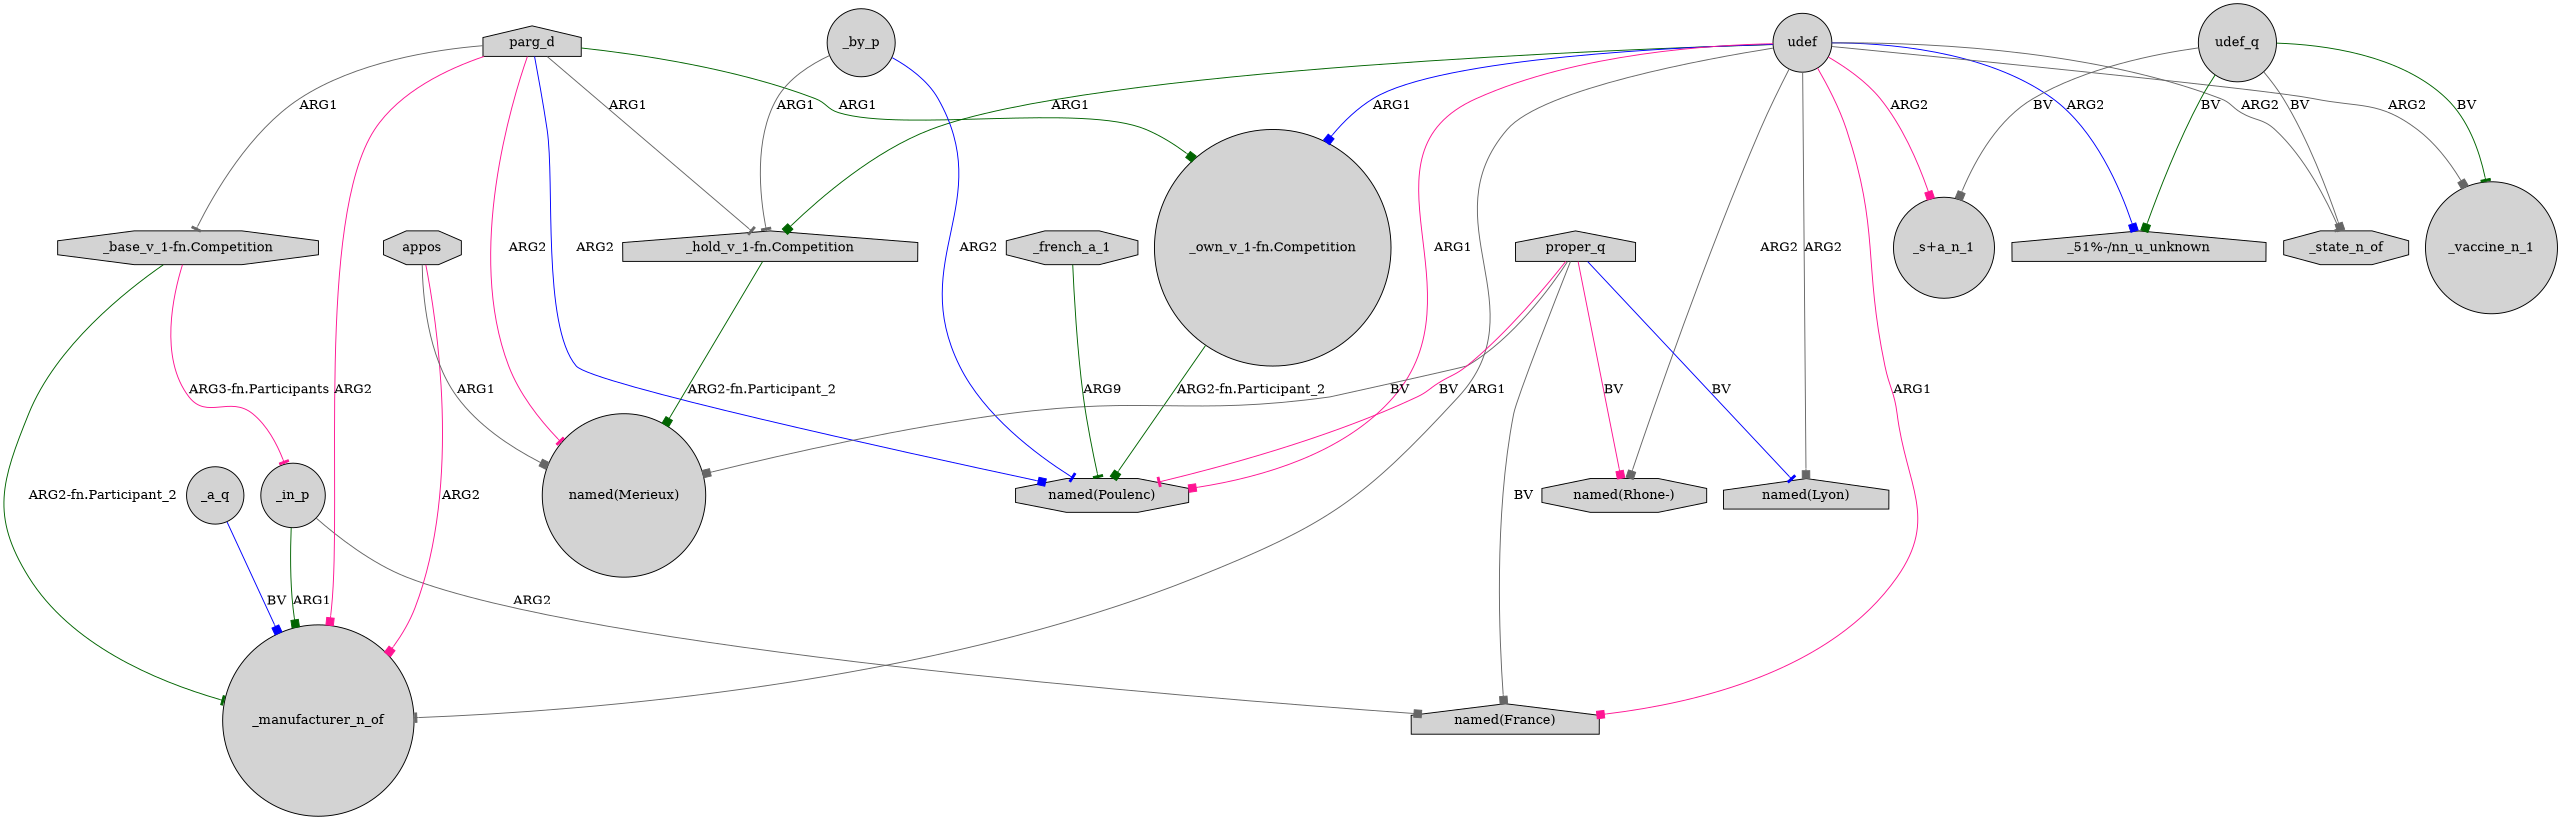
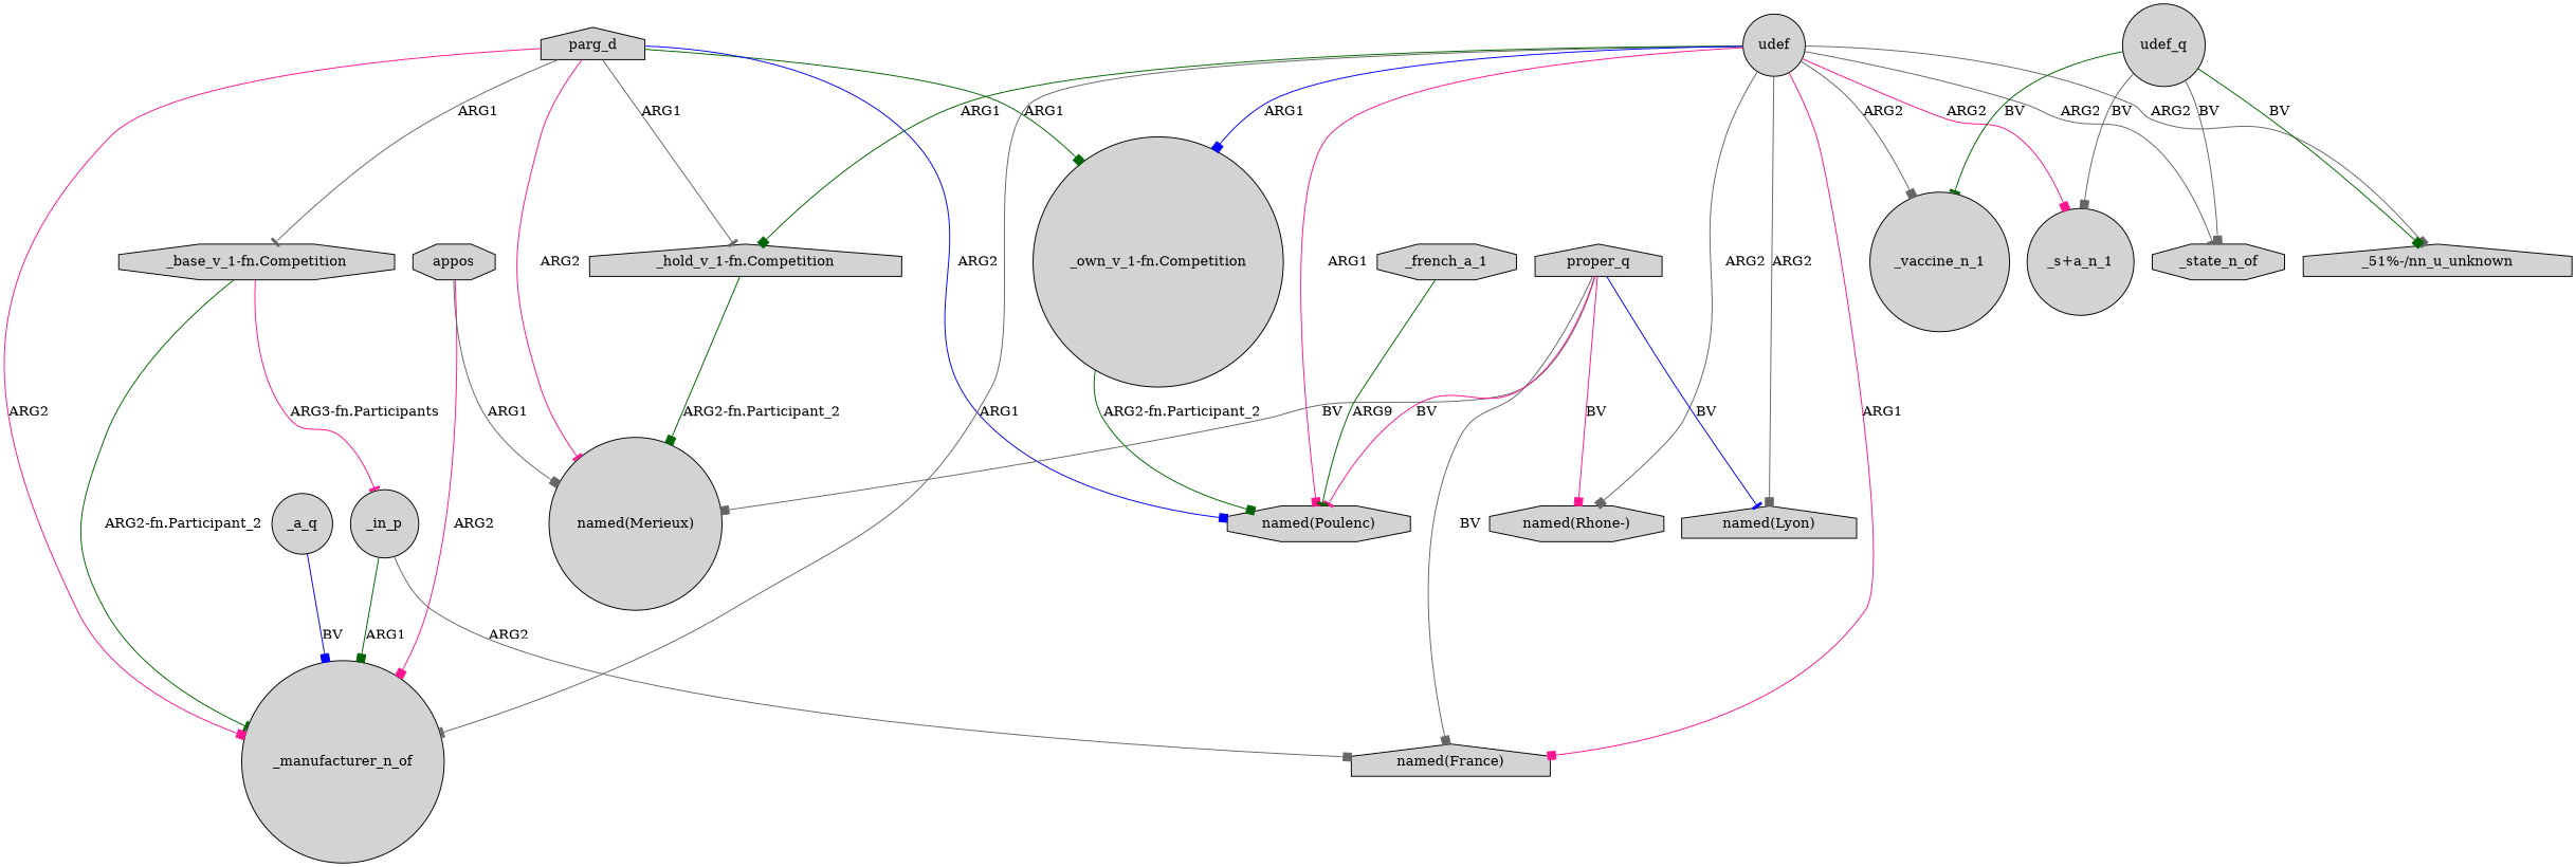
  digraph {
    node [shape=circle style=filled]
    edge [arrowhead=box color=gray40]
    "_base_v_1-fn.Competition" [shape=octagon]
    _in_p
    _manufacturer_n_of
    "named(France)" [shape=house]
    parg_d [shape=house]
    "_hold_v_1-fn.Competition" [shape=house]
    "named(Merieux)"
    "_own_v_1-fn.Competition"
    "named(Poulenc)" [shape=octagon]
    n10 [label=udef]
    "named(Lyon)" [shape=house]
    "_51%-/nn_u_unknown" [shape=house]
    _state_n_of [shape=octagon]
    "named(Rhone-)" [shape=octagon]
    _vaccine_n_1
    "_s+a_n_1"
    appos [shape=octagon]
-   _by_p
    proper_q [shape=house]
    _french_a_1 [shape=octagon]
    udef_q
    _a_q
    "_base_v_1-fn.Competition" -> _in_p [arrowhead=tee color=deeppink label="ARG3-fn.Participants"]
    "_base_v_1-fn.Competition" -> _manufacturer_n_of [arrowhead=tee color=darkgreen label="ARG2-fn.Participant_2"]
    _in_p -> _manufacturer_n_of [color=darkgreen label=ARG1]
    _in_p -> "named(France)" [label=ARG2]
    parg_d -> "_base_v_1-fn.Competition" [arrowhead=tee label=ARG1]
    parg_d -> _manufacturer_n_of [color=deeppink label=ARG2]
    parg_d -> "_hold_v_1-fn.Competition" [arrowhead=tee label=ARG1]
    parg_d -> "named(Merieux)" [arrowhead=tee color=deeppink label=ARG2]
    parg_d -> "_own_v_1-fn.Competition" [color=darkgreen label=ARG1]
    parg_d -> "named(Poulenc)" [color=blue label=ARG2]
    "_hold_v_1-fn.Competition" -> "named(Merieux)" [color=darkgreen label="ARG2-fn.Participant_2"]
    "_own_v_1-fn.Competition" -> "named(Poulenc)" [color=darkgreen label="ARG2-fn.Participant_2"]
    n10 -> _manufacturer_n_of [arrowhead=tee label=ARG1]
    n10 -> "named(France)" [color=deeppink label=ARG1]
    n10 -> "_hold_v_1-fn.Competition" [color=darkgreen label=ARG1]
    n10 -> "_own_v_1-fn.Competition" [color=blue label=ARG1]
    n10 -> "named(Poulenc)" [color=deeppink label=ARG1]
    n10 -> "named(Lyon)" [label=ARG2]
-   n10 -> "_51%-/nn_u_unknown" [color=blue label=ARG2]
+   n10 -> "_51%-/nn_u_unknown" [label=ARG2]
    n10 -> _state_n_of [arrowhead=tee label=ARG2]
    n10 -> "named(Rhone-)" [label=ARG2]
    n10 -> _vaccine_n_1 [label=ARG2]
    n10 -> "_s+a_n_1" [color=deeppink label=ARG2]
    appos -> _manufacturer_n_of [color=deeppink label=ARG2]
    appos -> "named(Merieux)" [label=ARG1]
-   _by_p -> "_hold_v_1-fn.Competition" [arrowhead=tee label=ARG1]
-   _by_p -> "named(Poulenc)" [arrowhead=tee color=blue label=ARG2]
    proper_q -> "named(France)" [label=BV]
    proper_q -> "named(Merieux)" [label=BV]
    proper_q -> "named(Poulenc)" [arrowhead=tee color=deeppink label=BV]
    proper_q -> "named(Lyon)" [arrowhead=tee color=blue label=BV]
    proper_q -> "named(Rhone-)" [color=deeppink label=BV]
    _french_a_1 -> "named(Poulenc)" [arrowhead=tee color=darkgreen label=ARG9]
    udef_q -> "_51%-/nn_u_unknown" [color=darkgreen label=BV]
    udef_q -> _state_n_of [label=BV]
    udef_q -> _vaccine_n_1 [arrowhead=tee color=darkgreen label=BV]
    udef_q -> "_s+a_n_1" [label=BV]
    _a_q -> _manufacturer_n_of [color=blue label=BV]
  }
